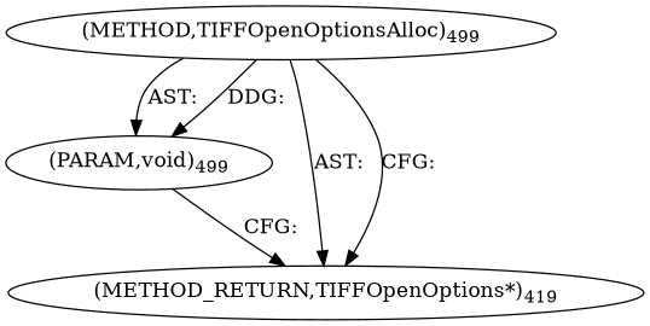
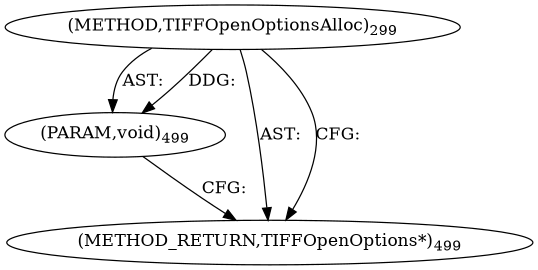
  digraph {
-   n1 [label=<(METHOD,TIFFOpenOptionsAlloc)<SUB>499</SUB>>]
+   n1 [label=<(METHOD,TIFFOpenOptionsAlloc)<SUB>299</SUB>>]
    n2 [label=<(PARAM,void)<SUB>499</SUB>>]
-   n3 [label=<(METHOD_RETURN,TIFFOpenOptions*)<SUB>419</SUB>>]
+   n3 [label=<(METHOD_RETURN,TIFFOpenOptions*)<SUB>499</SUB>>]
    n1 -> n2 [label="AST: "]
    n1 -> n2 [label="DDG: "]
    n1 -> n3 [label="AST: "]
    n1 -> n3 [label="CFG: "]
    n2 -> n3 [label="CFG: "]
  }
